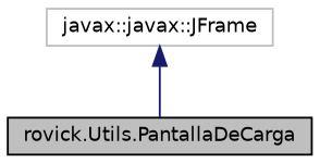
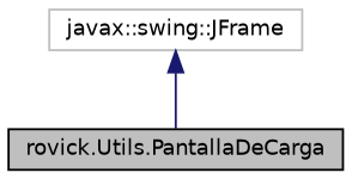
  digraph {
    node [fontname=Helvetica fontsize=10 shape=record style=filled]
    n1 [color=black fillcolor=grey75 fontcolor=black height=0.2 label="rovick.Utils.PantallaDeCarga" width=0.4]
-   n2 [color=grey75 fillcolor=white height=0.2 label="javax::javax::JFrame" width=0.4]
+   n2 [color=grey75 fillcolor=white height=0.2 label="javax::swing::JFrame" width=0.4]
    n2 -> n1 [color=midnightblue dir=back fontname=Helvetica fontsize=10 labelfontname=Helvetica labelfontsize=10 style=solid]
  }
